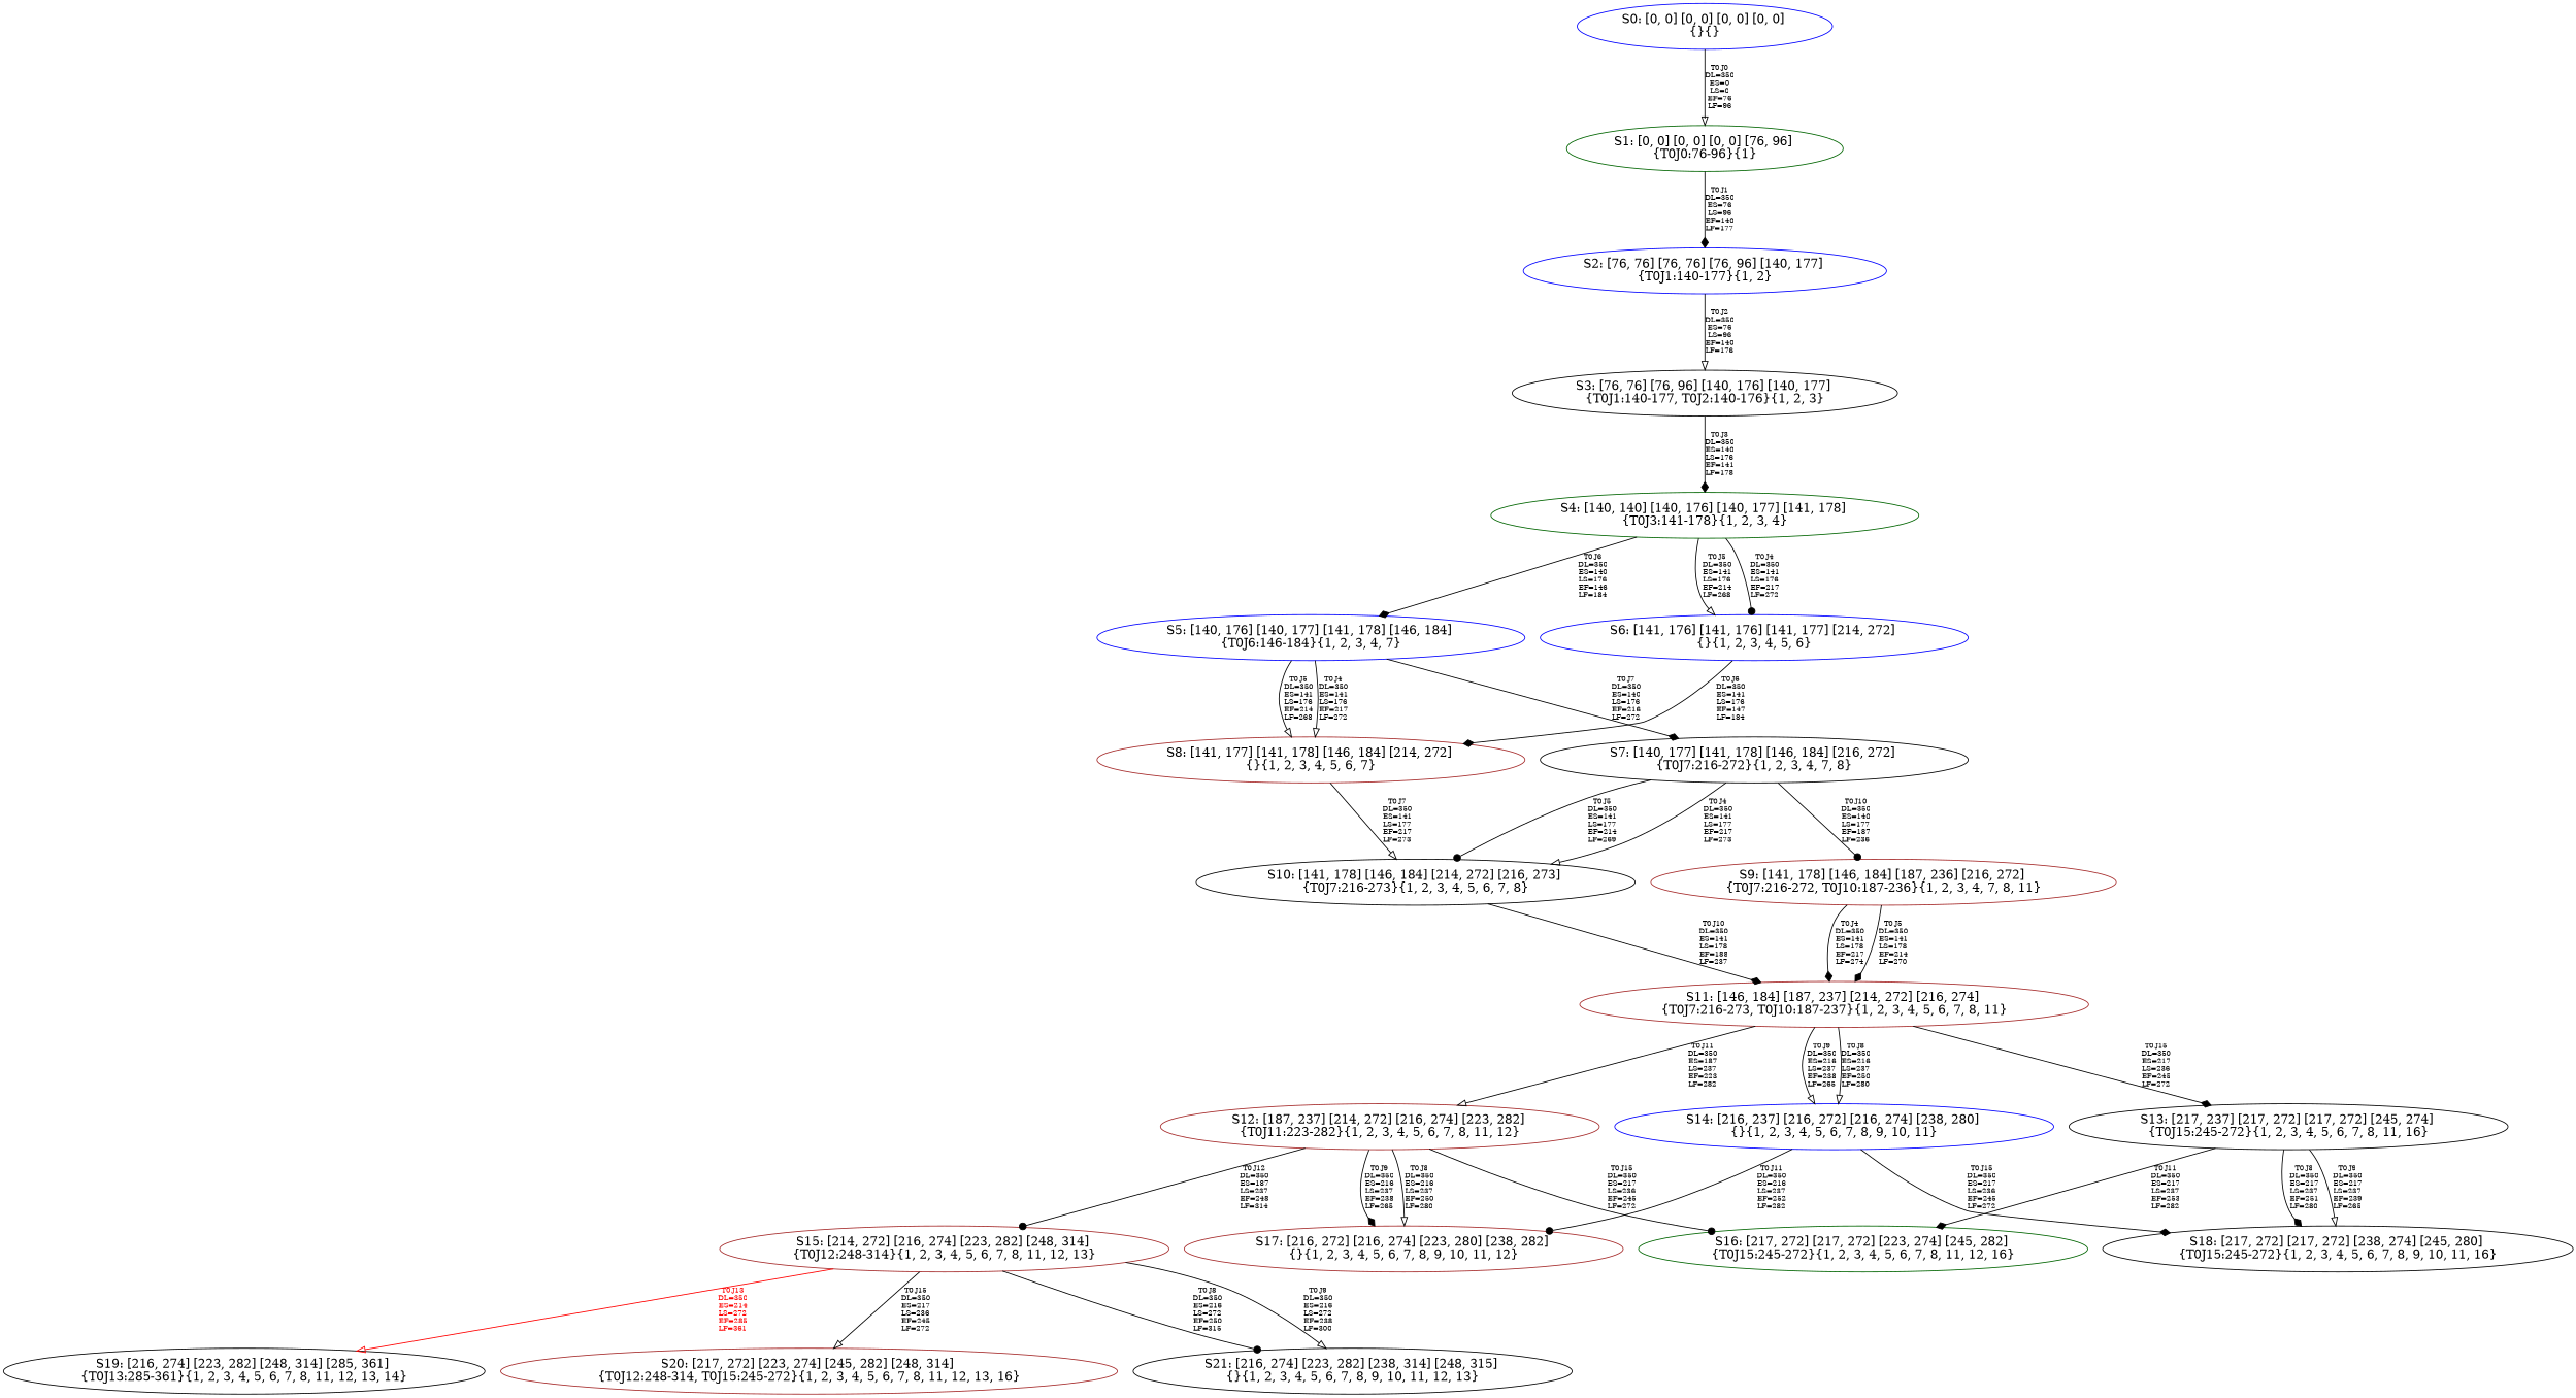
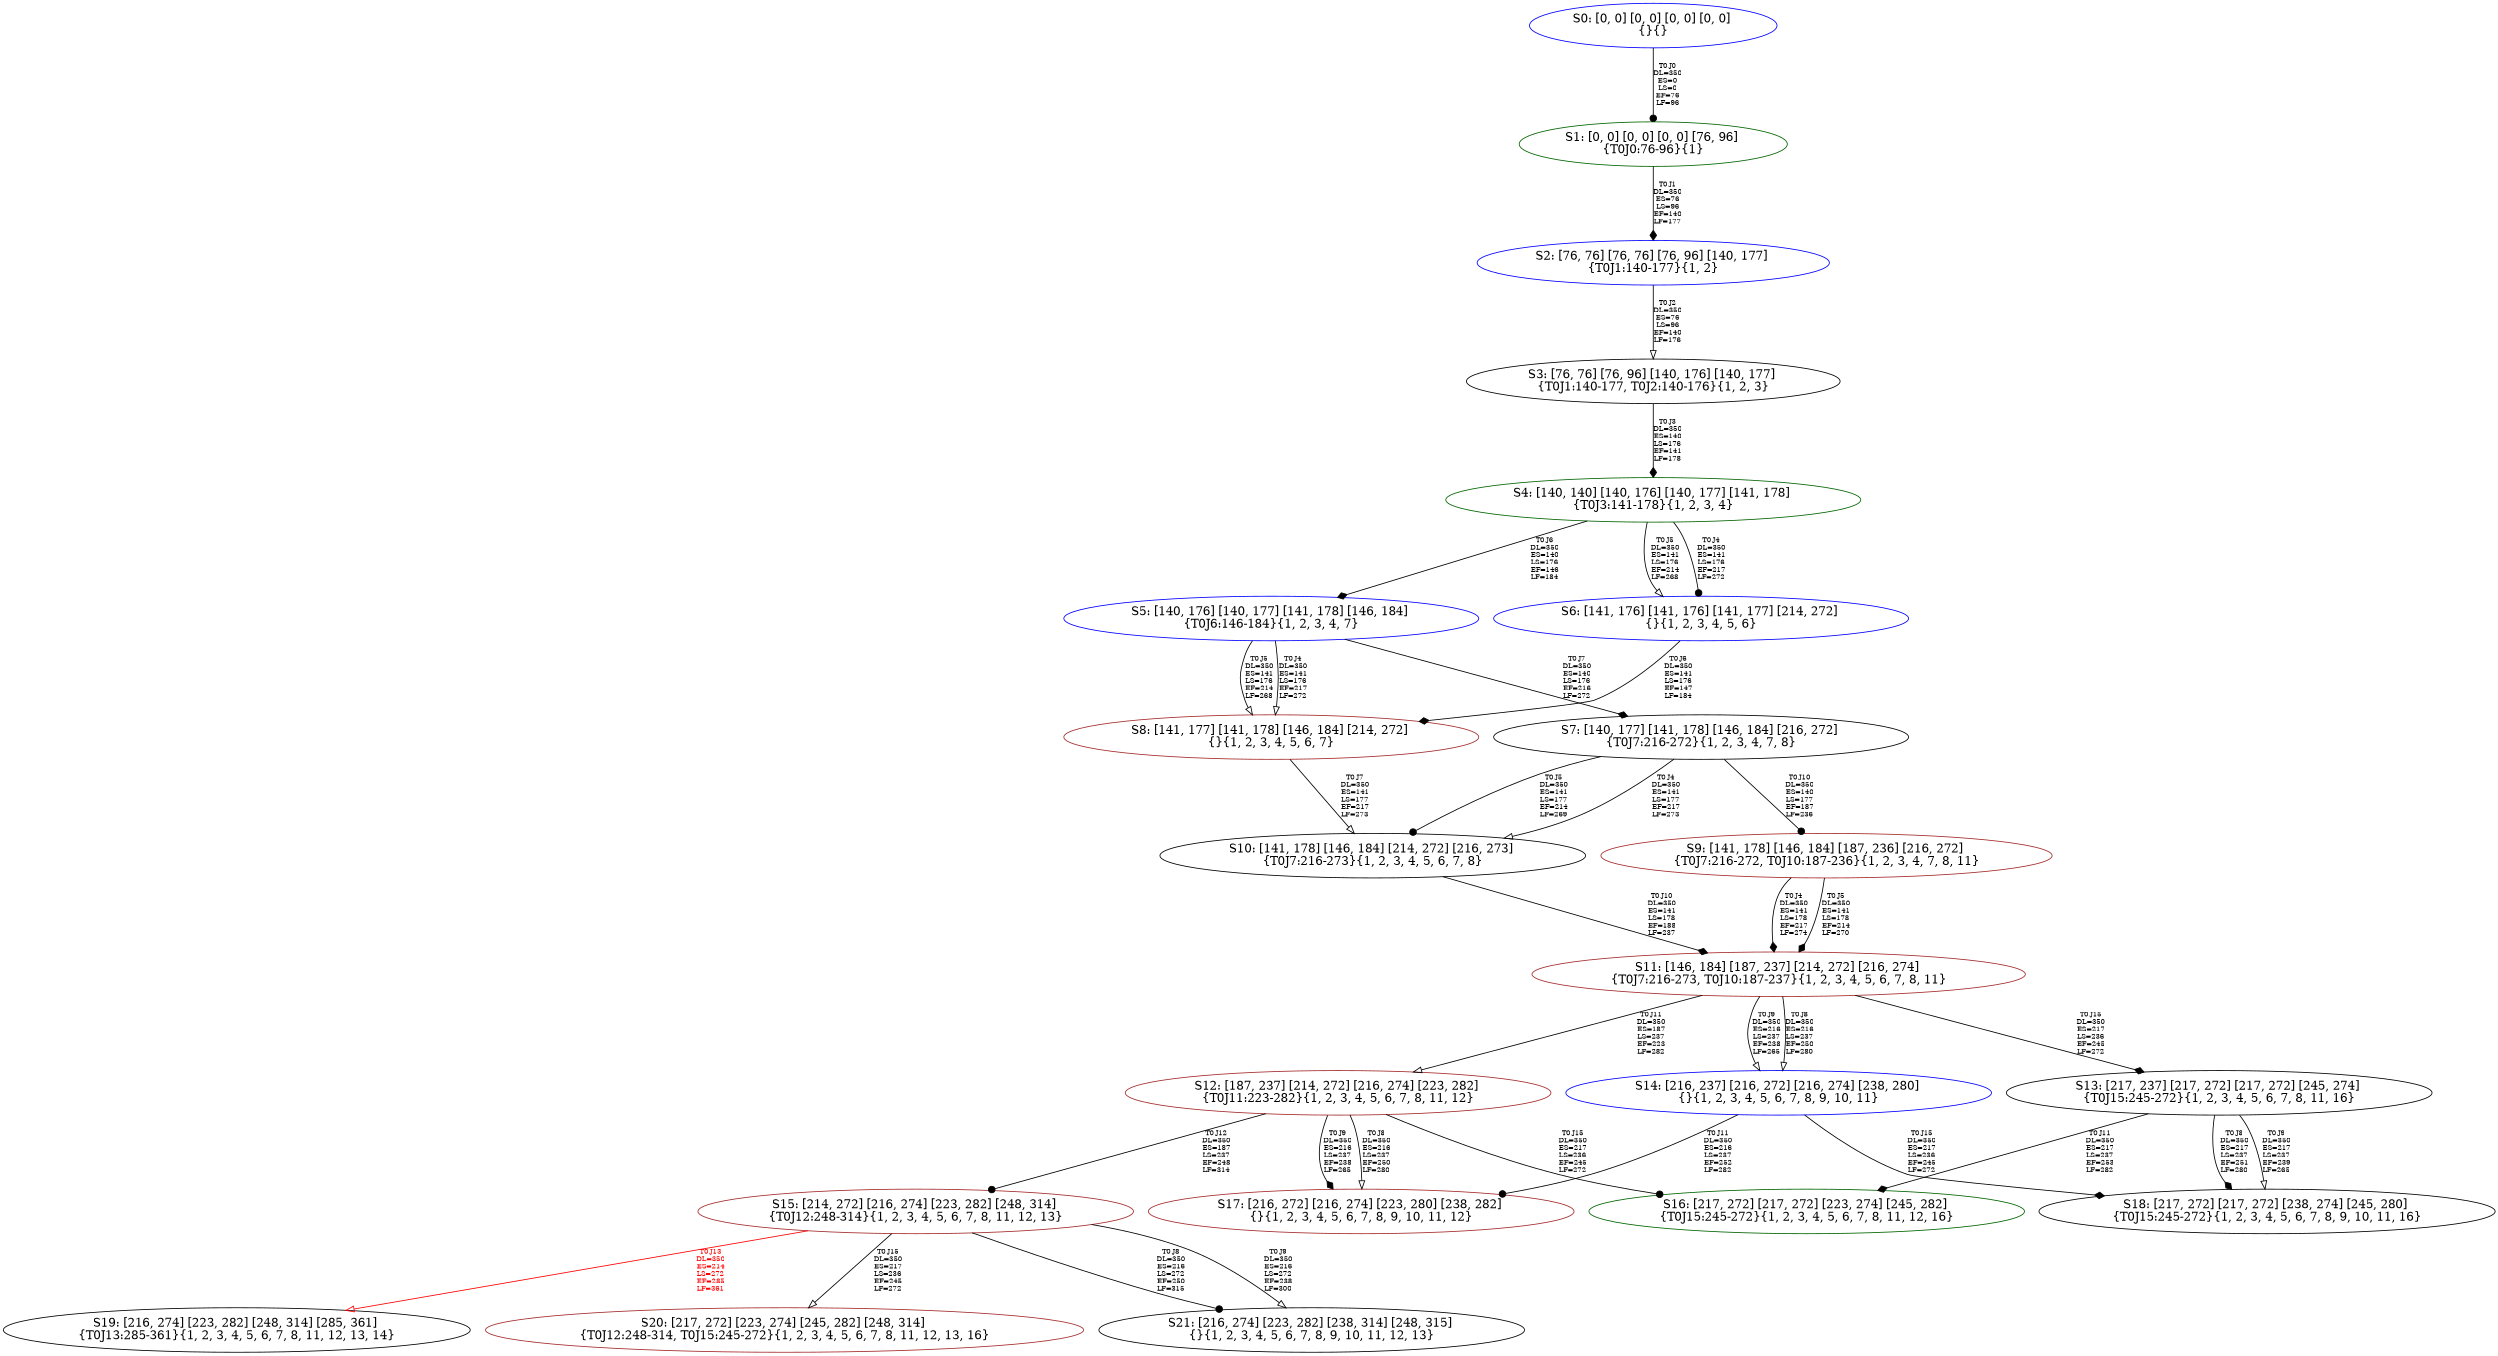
  digraph {
    node [color=black]
    edge [fontsize=8 arrowhead=onormal]
    n1 [label="S0: [0, 0] [0, 0] [0, 0] [0, 0] \n{}{}" color=blue]
    n2 [label="S1: [0, 0] [0, 0] [0, 0] [76, 96] \n{T0J0:76-96}{1}" color=darkgreen]
    n3 [label="S2: [76, 76] [76, 76] [76, 96] [140, 177] \n{T0J1:140-177}{1, 2}" color=blue]
    n4 [label="S3: [76, 76] [76, 96] [140, 176] [140, 177] \n{T0J1:140-177, T0J2:140-176}{1, 2, 3}"]
    n5 [label="S4: [140, 140] [140, 176] [140, 177] [141, 178] \n{T0J3:141-178}{1, 2, 3, 4}" color=darkgreen]
    n6 [label="S5: [140, 176] [140, 177] [141, 178] [146, 184] \n{T0J6:146-184}{1, 2, 3, 4, 7}" color=blue]
    n7 [label="S6: [141, 176] [141, 176] [141, 177] [214, 272] \n{}{1, 2, 3, 4, 5, 6}" color=blue]
    n8 [label="S7: [140, 177] [141, 178] [146, 184] [216, 272] \n{T0J7:216-272}{1, 2, 3, 4, 7, 8}"]
    n9 [label="S8: [141, 177] [141, 178] [146, 184] [214, 272] \n{}{1, 2, 3, 4, 5, 6, 7}" color=brown]
    n10 [label="S9: [141, 178] [146, 184] [187, 236] [216, 272] \n{T0J7:216-272, T0J10:187-236}{1, 2, 3, 4, 7, 8, 11}" color=brown]
    n11 [label="S10: [141, 178] [146, 184] [214, 272] [216, 273] \n{T0J7:216-273}{1, 2, 3, 4, 5, 6, 7, 8}"]
    n12 [label="S11: [146, 184] [187, 237] [214, 272] [216, 274] \n{T0J7:216-273, T0J10:187-237}{1, 2, 3, 4, 5, 6, 7, 8, 11}" color=brown]
    n13 [label="S12: [187, 237] [214, 272] [216, 274] [223, 282] \n{T0J11:223-282}{1, 2, 3, 4, 5, 6, 7, 8, 11, 12}" color=brown]
    n14 [label="S13: [217, 237] [217, 272] [217, 272] [245, 274] \n{T0J15:245-272}{1, 2, 3, 4, 5, 6, 7, 8, 11, 16}"]
    n15 [label="S14: [216, 237] [216, 272] [216, 274] [238, 280] \n{}{1, 2, 3, 4, 5, 6, 7, 8, 9, 10, 11}" color=blue]
    n16 [label="S15: [214, 272] [216, 274] [223, 282] [248, 314] \n{T0J12:248-314}{1, 2, 3, 4, 5, 6, 7, 8, 11, 12, 13}" color=brown]
    n17 [label="S16: [217, 272] [217, 272] [223, 274] [245, 282] \n{T0J15:245-272}{1, 2, 3, 4, 5, 6, 7, 8, 11, 12, 16}" color=darkgreen]
    n18 [label="S17: [216, 272] [216, 274] [223, 280] [238, 282] \n{}{1, 2, 3, 4, 5, 6, 7, 8, 9, 10, 11, 12}" color=brown]
    n19 [label="S18: [217, 272] [217, 272] [238, 274] [245, 280] \n{T0J15:245-272}{1, 2, 3, 4, 5, 6, 7, 8, 9, 10, 11, 16}"]
    n20 [label="S19: [216, 274] [223, 282] [248, 314] [285, 361] \n{T0J13:285-361}{1, 2, 3, 4, 5, 6, 7, 8, 11, 12, 13, 14}"]
    n21 [label="S20: [217, 272] [223, 274] [245, 282] [248, 314] \n{T0J12:248-314, T0J15:245-272}{1, 2, 3, 4, 5, 6, 7, 8, 11, 12, 13, 16}" color=brown]
    n22 [label="S21: [216, 274] [223, 282] [238, 314] [248, 315] \n{}{1, 2, 3, 4, 5, 6, 7, 8, 9, 10, 11, 12, 13}"]
-   n1 -> n2 [label="T0 J0\nDL=350\nES=0\nLS=0\nEF=76\nLF=96"]
+   n1 -> n2 [label="T0 J0\nDL=350\nES=0\nLS=0\nEF=76\nLF=96" arrowhead=dot]
    n2 -> n3 [label="T0 J1\nDL=350\nES=76\nLS=96\nEF=140\nLF=177" arrowhead=diamond]
    n3 -> n4 [label="T0 J2\nDL=350\nES=76\nLS=96\nEF=140\nLF=176"]
    n4 -> n5 [label="T0 J3\nDL=350\nES=140\nLS=176\nEF=141\nLF=178" arrowhead=diamond]
    n5 -> n6 [label="T0 J6\nDL=350\nES=140\nLS=176\nEF=146\nLF=184" arrowhead=diamond]
    n5 -> n7 [label="T0 J4\nDL=350\nES=141\nLS=176\nEF=217\nLF=272" arrowhead=dot]
    n5 -> n7 [label="T0 J5\nDL=350\nES=141\nLS=176\nEF=214\nLF=268"]
    n6 -> n8 [label="T0 J7\nDL=350\nES=140\nLS=176\nEF=216\nLF=272" arrowhead=diamond]
    n6 -> n9 [label="T0 J4\nDL=350\nES=141\nLS=176\nEF=217\nLF=272"]
    n6 -> n9 [label="T0 J5\nDL=350\nES=141\nLS=176\nEF=214\nLF=268"]
    n7 -> n9 [label="T0 J6\nDL=350\nES=141\nLS=176\nEF=147\nLF=184" arrowhead=diamond]
    n8 -> n10 [label="T0 J10\nDL=350\nES=140\nLS=177\nEF=187\nLF=236" arrowhead=dot]
    n8 -> n11 [label="T0 J4\nDL=350\nES=141\nLS=177\nEF=217\nLF=273"]
    n8 -> n11 [label="T0 J5\nDL=350\nES=141\nLS=177\nEF=214\nLF=269" arrowhead=dot]
    n9 -> n11 [label="T0 J7\nDL=350\nES=141\nLS=177\nEF=217\nLF=273"]
    n10 -> n12 [label="T0 J4\nDL=350\nES=141\nLS=178\nEF=217\nLF=274" arrowhead=diamond]
    n10 -> n12 [label="T0 J5\nDL=350\nES=141\nLS=178\nEF=214\nLF=270" arrowhead=diamond]
    n11 -> n12 [label="T0 J10\nDL=350\nES=141\nLS=178\nEF=188\nLF=237" arrowhead=diamond]
    n12 -> n13 [label="T0 J11\nDL=350\nES=187\nLS=237\nEF=223\nLF=282"]
    n12 -> n14 [label="T0 J15\nDL=350\nES=217\nLS=236\nEF=245\nLF=272" arrowhead=diamond]
    n12 -> n15 [label="T0 J8\nDL=350\nES=216\nLS=237\nEF=250\nLF=280"]
    n12 -> n15 [label="T0 J9\nDL=350\nES=216\nLS=237\nEF=238\nLF=265"]
    n13 -> n16 [label="T0 J12\nDL=350\nES=187\nLS=237\nEF=248\nLF=314" arrowhead=dot]
    n13 -> n17 [label="T0 J15\nDL=350\nES=217\nLS=236\nEF=245\nLF=272" arrowhead=dot]
    n13 -> n18 [label="T0 J8\nDL=350\nES=216\nLS=237\nEF=250\nLF=280"]
    n13 -> n18 [label="T0 J9\nDL=350\nES=216\nLS=237\nEF=238\nLF=265" arrowhead=diamond]
    n14 -> n17 [label="T0 J11\nDL=350\nES=217\nLS=237\nEF=253\nLF=282" arrowhead=diamond]
    n14 -> n19 [label="T0 J8\nDL=350\nES=217\nLS=237\nEF=251\nLF=280" arrowhead=diamond]
    n14 -> n19 [label="T0 J9\nDL=350\nES=217\nLS=237\nEF=239\nLF=265"]
    n15 -> n18 [label="T0 J11\nDL=350\nES=216\nLS=237\nEF=252\nLF=282" arrowhead=dot]
    n15 -> n19 [label="T0 J15\nDL=350\nES=217\nLS=236\nEF=245\nLF=272" arrowhead=diamond]
    n16 -> n20 [color=Red fontcolor=Red label="T0 J13\nDL=350\nES=214\nLS=272\nEF=285\nLF=361"]
    n16 -> n21 [label="T0 J15\nDL=350\nES=217\nLS=236\nEF=245\nLF=272"]
    n16 -> n22 [label="T0 J8\nDL=350\nES=216\nLS=272\nEF=250\nLF=315" arrowhead=dot]
    n16 -> n22 [label="T0 J9\nDL=350\nES=216\nLS=272\nEF=238\nLF=300"]
  }
